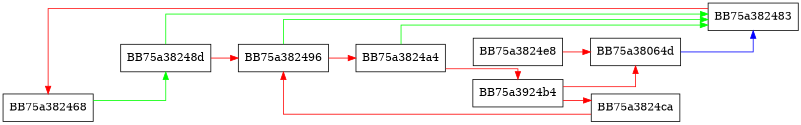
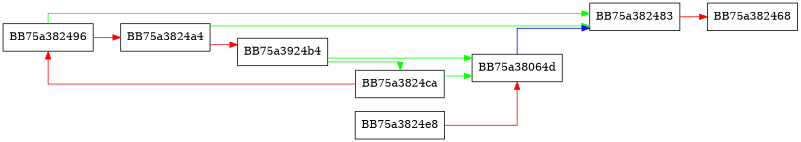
  digraph {
    rankdir=LR
    splines=ortho
    node [shape=box]
    edge [color=red]
    BB75a382468
-   BB75a38248d
    BB75a382483
    BB75a382496
    n5 [label=BB75a3824a4]
    n6 [label=BB75a3924b4]
    n7 [label=BB75a38064d]
    BB75a3824ca
    BB75a3824e8
-   BB75a382468 -> BB75a38248d [color=green]
-   BB75a38248d -> BB75a382483 [color=green]
-   BB75a38248d -> BB75a382496
    BB75a382483 -> BB75a382468
    BB75a382496 -> BB75a382483 [color=green]
    BB75a382496 -> n5
    n5 -> BB75a382483 [color=green]
    n5 -> n6
-   n6 -> n7
-   n6 -> BB75a3824ca
+   n6 -> n7 [color=green]
+   n6 -> BB75a3824ca [color=green]
    n7 -> BB75a382483 [color=blue]
    BB75a3824ca -> BB75a382496
+   BB75a3824ca -> n7 [color=green]
    BB75a3824e8 -> n7
  }
